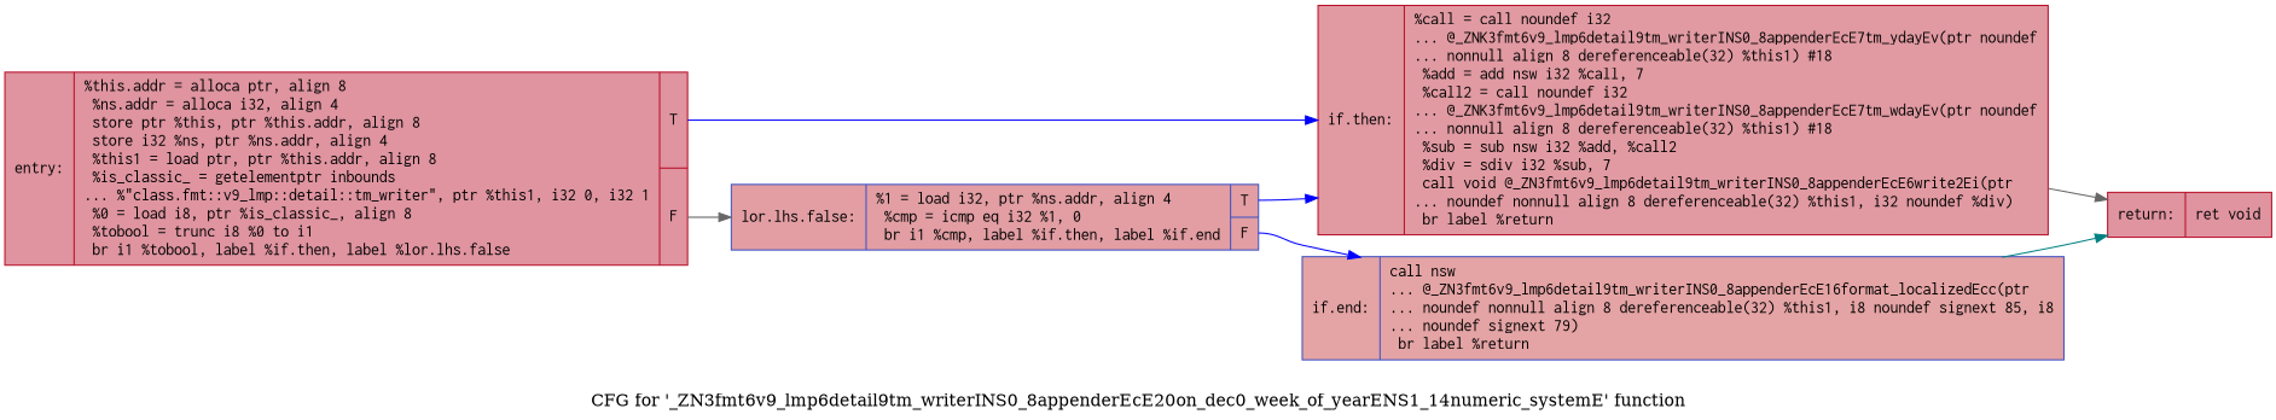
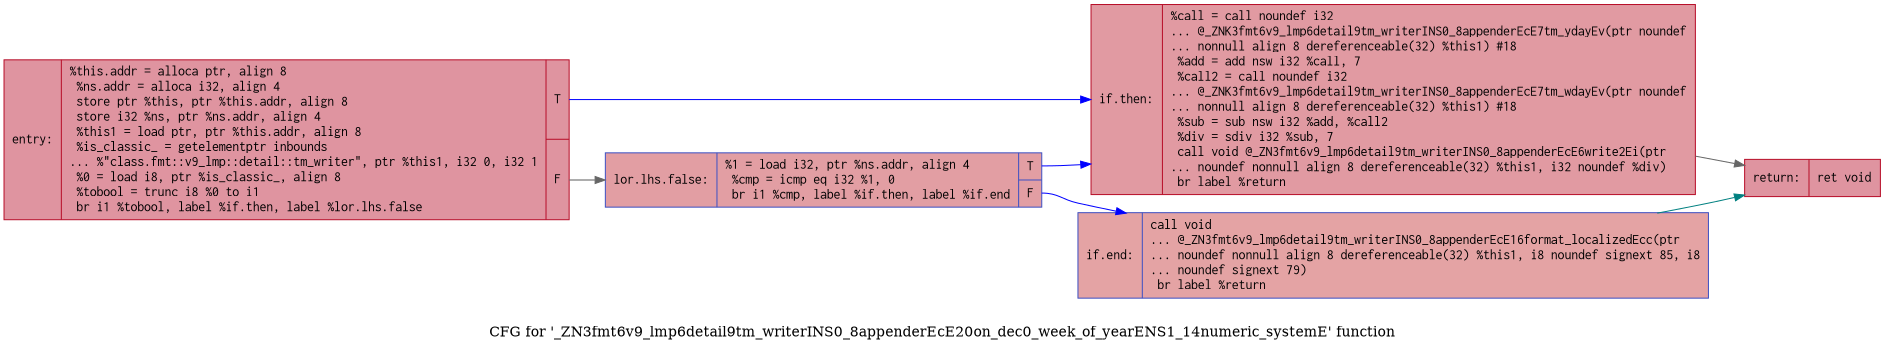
  digraph {
    label="CFG for '_ZN3fmt6v9_lmp6detail9tm_writerINS0_8appenderEcE20on_dec0_week_of_yearENS1_14numeric_systemE' function"
    rankdir=LR
    node [color="#b70d28ff" fillcolor="#b70d2870" fontname=Courier shape=record style=filled]
    edge [color=blue]
    n1 [label="{entry:\l|  %this.addr = alloca ptr, align 8\l  %ns.addr = alloca i32, align 4\l  store ptr %this, ptr %this.addr, align 8\l  store i32 %ns, ptr %ns.addr, align 4\l  %this1 = load ptr, ptr %this.addr, align 8\l  %is_classic_ = getelementptr inbounds\l... %\"class.fmt::v9_lmp::detail::tm_writer\", ptr %this1, i32 0, i32 1\l  %0 = load i8, ptr %is_classic_, align 8\l  %tobool = trunc i8 %0 to i1\l  br i1 %tobool, label %if.then, label %lor.lhs.false\l|{<s0>T|<s1>F}}"]
    n2 [fillcolor="#bb1b2c70" label="{if.then:\l|  %call = call noundef i32\l... @_ZNK3fmt6v9_lmp6detail9tm_writerINS0_8appenderEcE7tm_ydayEv(ptr noundef\l... nonnull align 8 dereferenceable(32) %this1) #18\l  %add = add nsw i32 %call, 7\l  %call2 = call noundef i32\l... @_ZNK3fmt6v9_lmp6detail9tm_writerINS0_8appenderEcE7tm_wdayEv(ptr noundef\l... nonnull align 8 dereferenceable(32) %this1) #18\l  %sub = sub nsw i32 %add, %call2\l  %div = sdiv i32 %sub, 7\l  call void @_ZN3fmt6v9_lmp6detail9tm_writerINS0_8appenderEcE6write2Ei(ptr\l... noundef nonnull align 8 dereferenceable(32) %this1, i32 noundef %div)\l  br label %return\l}"]
    n3 [color="#3d50c3ff" fillcolor="#be242e70" label="{lor.lhs.false:\l|  %1 = load i32, ptr %ns.addr, align 4\l  %cmp = icmp eq i32 %1, 0\l  br i1 %cmp, label %if.then, label %if.end\l|{<s0>T|<s1>F}}"]
    n4 [label="{return:\l|  ret void\l}"]
-   n5 [color="#3d50c3ff" fillcolor="#c32e3170" label="{if.end:\l|  call nsw\l... @_ZN3fmt6v9_lmp6detail9tm_writerINS0_8appenderEcE16format_localizedEcc(ptr\l... noundef nonnull align 8 dereferenceable(32) %this1, i8 noundef signext 85, i8\l... noundef signext 79)\l  br label %return\l}"]
+   n5 [color="#3d50c3ff" fillcolor="#c32e3170" label="{if.end:\l|  call void\l... @_ZN3fmt6v9_lmp6detail9tm_writerINS0_8appenderEcE16format_localizedEcc(ptr\l... noundef nonnull align 8 dereferenceable(32) %this1, i8 noundef signext 85, i8\l... noundef signext 79)\l  br label %return\l}"]
    n1 -> n2 [tailport=s0]
    n1 -> n3 [tailport=s1 color=gray40]
    n2 -> n4 [color=gray40]
    n3 -> n2 [tailport=s0]
    n3 -> n5 [tailport=s1]
    n5 -> n4 [color=teal]
  }
